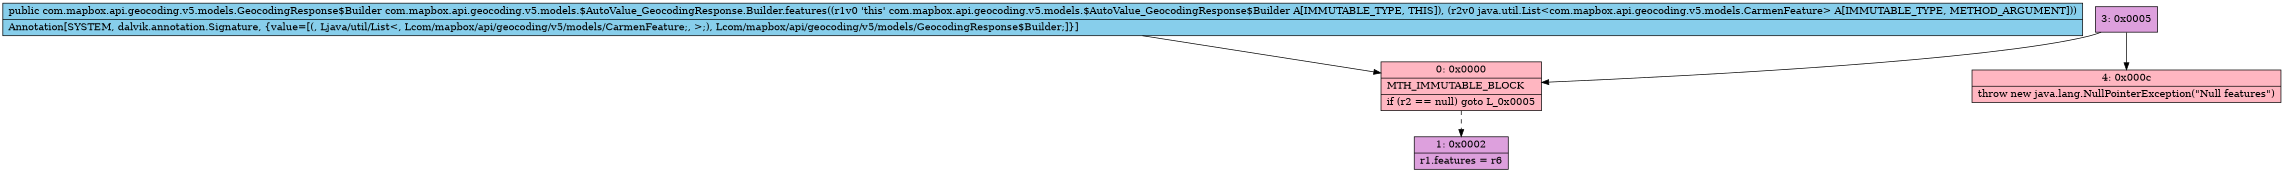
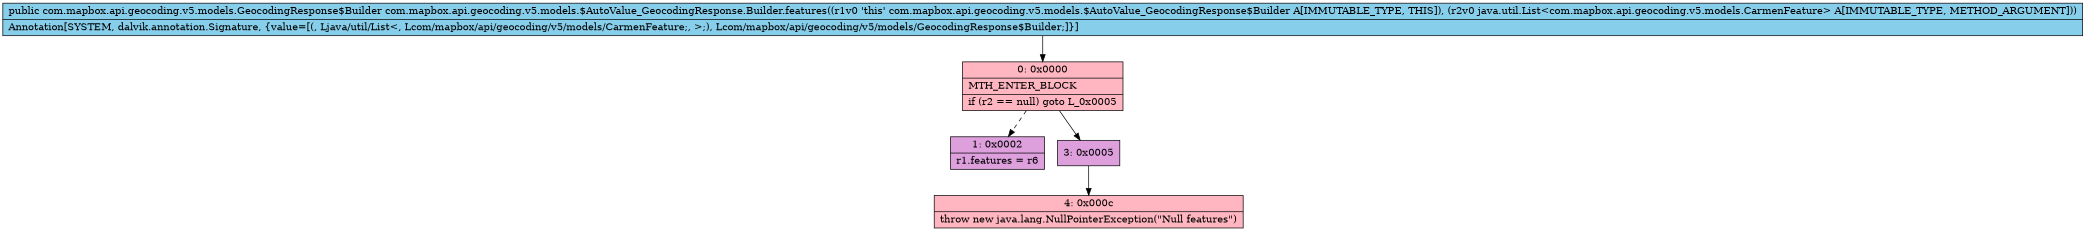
  digraph {
    node [fillcolor=lightpink shape=record style=filled]
-   n1 [label="{0\:\ 0x0000|MTH_IMMUTABLE_BLOCK\l|if (r2 == null) goto L_0x0005\l}"]
+   n1 [label="{0\:\ 0x0000|MTH_ENTER_BLOCK\l|if (r2 == null) goto L_0x0005\l}"]
    n2 [fillcolor=plum label="{1\:\ 0x0002|r1.features = r6\l}"]
    n3 [fillcolor=plum label="{3\:\ 0x0005}"]
    n4 [label="{4\:\ 0x000c|throw new java.lang.NullPointerException(\"Null features\")\l}"]
    n5 [fillcolor=skyblue label="{public com.mapbox.api.geocoding.v5.models.GeocodingResponse$Builder com.mapbox.api.geocoding.v5.models.$AutoValue_GeocodingResponse.Builder.features((r1v0 'this' com.mapbox.api.geocoding.v5.models.$AutoValue_GeocodingResponse$Builder A[IMMUTABLE_TYPE, THIS]), (r2v0 java.util.List\<com.mapbox.api.geocoding.v5.models.CarmenFeature\> A[IMMUTABLE_TYPE, METHOD_ARGUMENT]))  | Annotation[SYSTEM, dalvik.annotation.Signature, \{value=[(, Ljava\/util\/List\<, Lcom\/mapbox\/api\/geocoding\/v5\/models\/CarmenFeature;, \>;), Lcom\/mapbox\/api\/geocoding\/v5\/models\/GeocodingResponse$Builder;]\}]\l}"]
    n1 -> n2 [style=dashed]
-   n3 -> n1
+   n1 -> n3
    n3 -> n4
    n5 -> n1
  }
